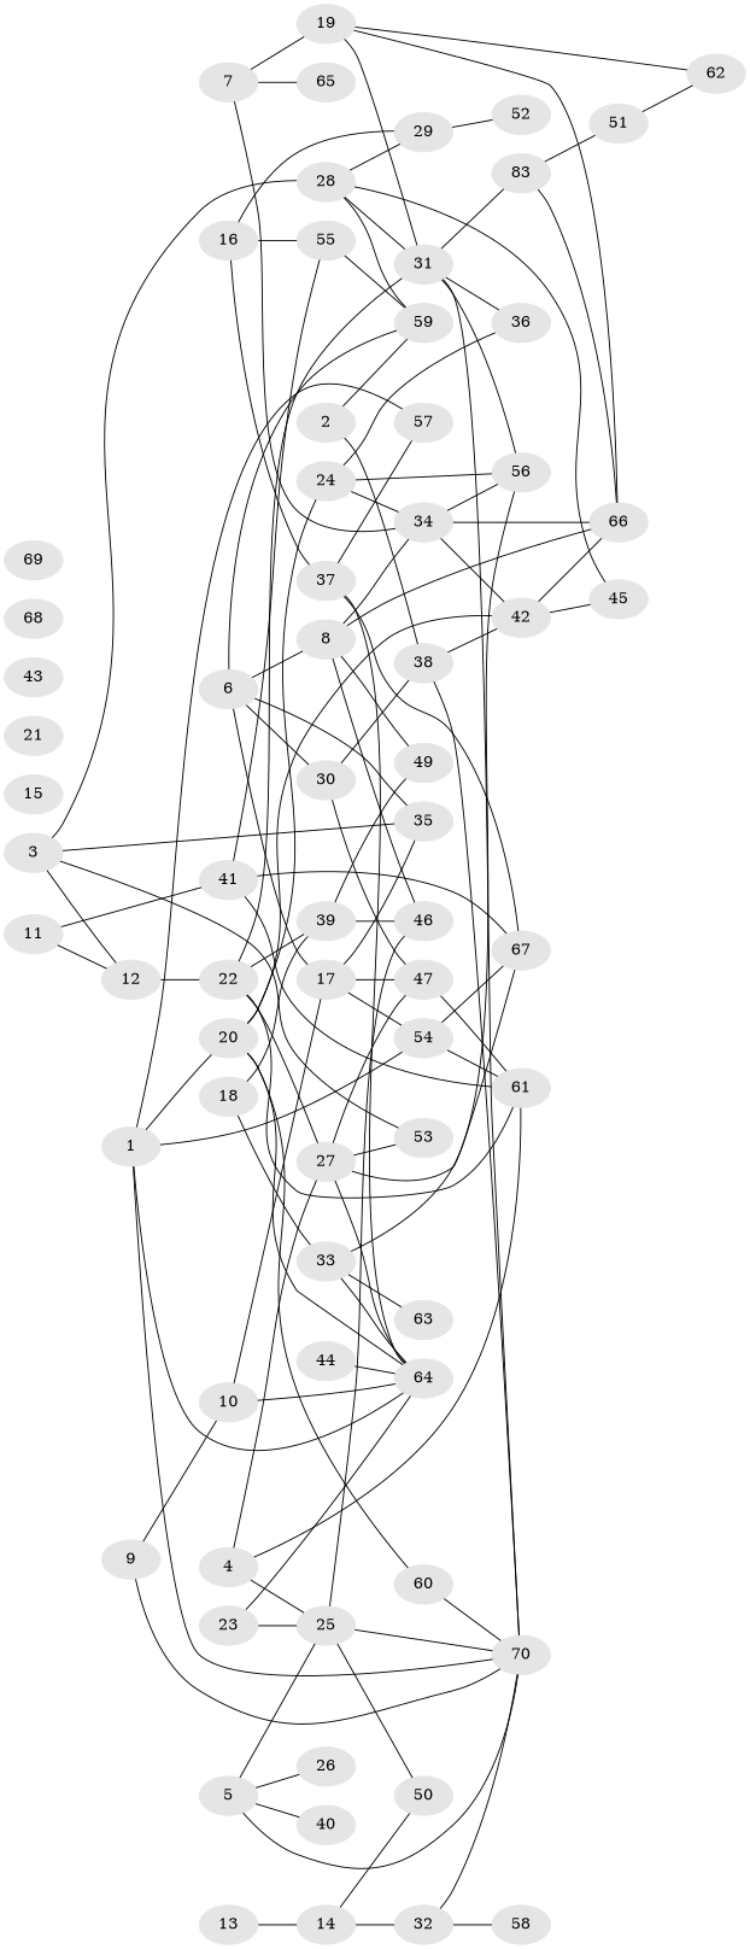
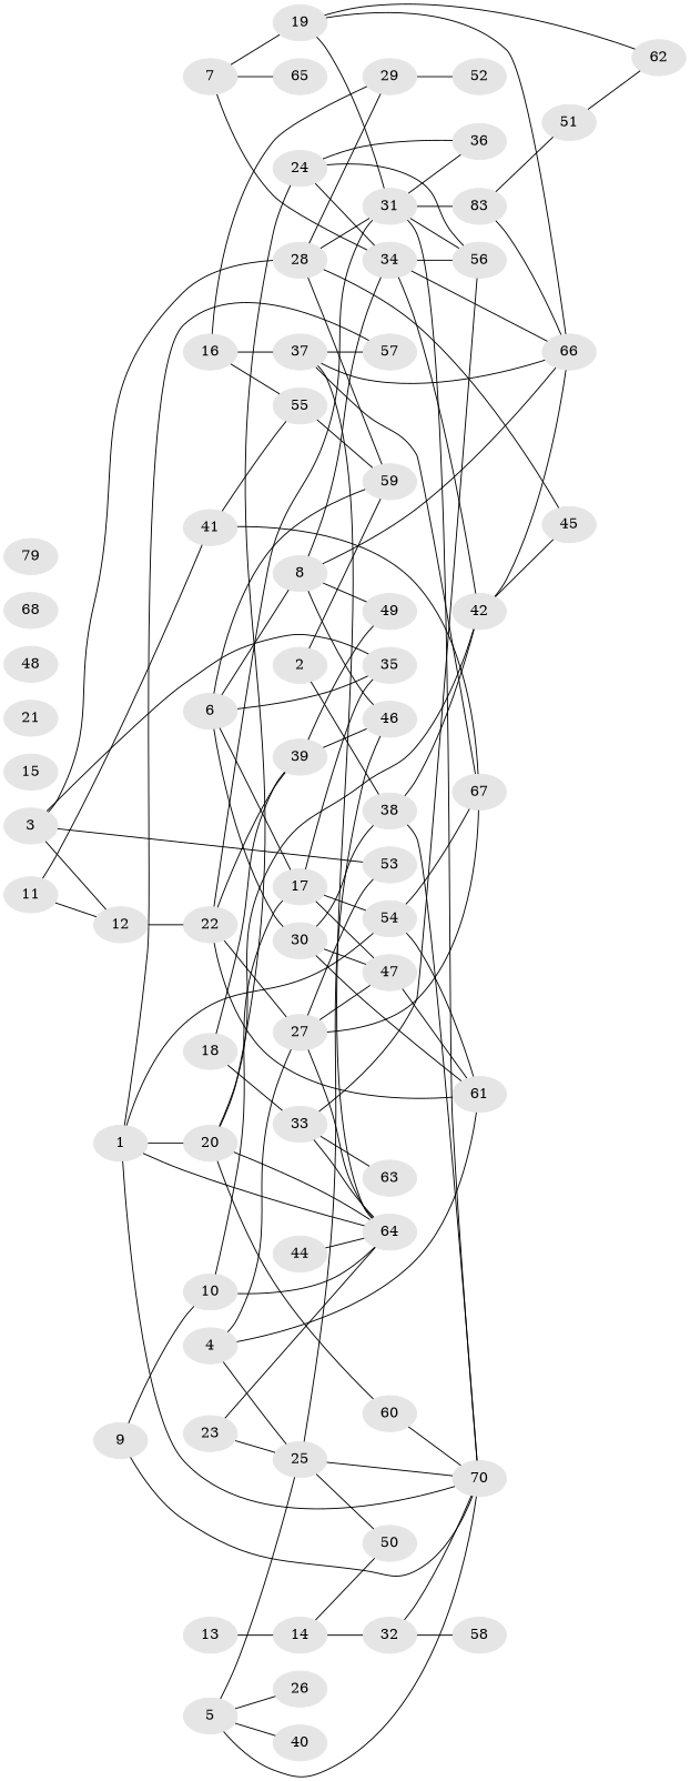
  graph {
    rankdir=LR
    node [color=gray90 style=filled]
    1
    20
    54
    57
    64
    70
    24
    42
    60
    61
    67
    2
    38
    59
    3
    12
    28
    35
    53
    22
    31
    29
    45
    4
    25
    27
    46
    50
    47
    5
    26
    40
    6
    8
    17
    30
    49
    34
    66
    7
    19
    65
    62
    56
    9
    10
    36
    n48 [label=83]
    11
    41
    55
    39
    13
    14
    32
    58
    15
    16
    37
    52
    18
    33
    63
    21
    23
    51
    44
-   48 [label=43]
+   48
    68
-   69
+   69 [label=79]
    1 -- 20
    1 -- 54
    1 -- 57
    1 -- 64
    1 -- 70
    20 -- 64
    20 -- 24
    20 -- 42
    20 -- 60
    54 -- 61
    54 -- 67
    24 -- 34
    24 -- 56
    24 -- 36
    42 -- 45
    42 -- 66
    60 -- 70
    2 -- 38
    2 -- 59
    38 -- 70
    38 -- 42
    3 -- 12
    3 -- 28
    3 -- 35
    3 -- 53
    12 -- 22
    28 -- 59
    28 -- 31
    28 -- 29
    28 -- 45
    22 -- 61
    22 -- 31
    22 -- 27
    22 -- 39
    31 -- 70
    31 -- 56
    31 -- 36
    31 -- n48
    29 -- 52
    4 -- 61
    4 -- 25
    4 -- 27
    25 -- 70
    25 -- 46
    25 -- 50
    27 -- 64
    27 -- 67
    27 -- 53
    27 -- 47
    47 -- 61
    5 -- 70
    5 -- 25
    5 -- 26
    5 -- 40
    6 -- 59
    6 -- 35
    6 -- 8
    6 -- 17
    6 -- 30
    8 -- 46
    8 -- 49
    8 -- 34
    8 -- 66
    17 -- 54
    17 -- 35
    17 -- 47
    30 -- 38
    30 -- 47
    34 -- 42
    34 -- 66
    34 -- 56
    7 -- 34
    7 -- 19
    7 -- 65
    19 -- 31
    19 -- 66
    19 -- 62
    9 -- 70
    9 -- 10
    10 -- 64
    10 -- 17
    n48 -- 66
    n48 -- 51
    11 -- 12
    11 -- 41
-   41 -- 61
+   30 -- 61
    41 -- 67
    41 -- 55
    55 -- 59
    39 -- 46
    39 -- 49
    13 -- 14
    14 -- 50
    14 -- 32
    32 -- 70
    32 -- 58
    16 -- 29
    16 -- 55
    16 -- 37
    37 -- 57
    37 -- 64
    37 -- 67
+   37 -- 66
    18 -- 39
    18 -- 33
    33 -- 64
    33 -- 56
    33 -- 63
    23 -- 64
    23 -- 25
    51 -- 62
    44 -- 64
  }
